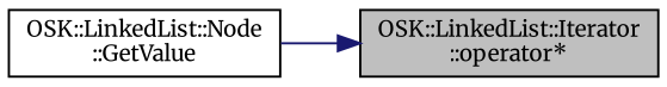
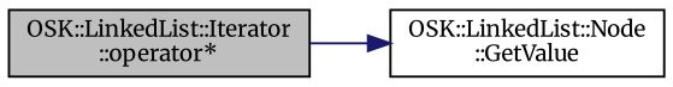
  digraph {
    rankdir=LR
    fontname=Merriweather
    node [color=black fontname=Merriweather fontsize=10 shape=record style=filled]
    n1 [fillcolor=grey75 fontcolor=black height=0.2 label="OSK::LinkedList::Iterator\l::operator*" width=0.4]
    n2 [fillcolor=white height=0.2 label="OSK::LinkedList::Node\l::GetValue" width=0.4]
-   n2 -> n1 [color=midnightblue fontname=Merriweather fontsize=10 labelfontname=Helvetica labelfontsize=10 style=solid]
+   n1 -> n2 [color=midnightblue fontname=Merriweather fontsize=10 labelfontname=Helvetica labelfontsize=10 style=solid]
  }
